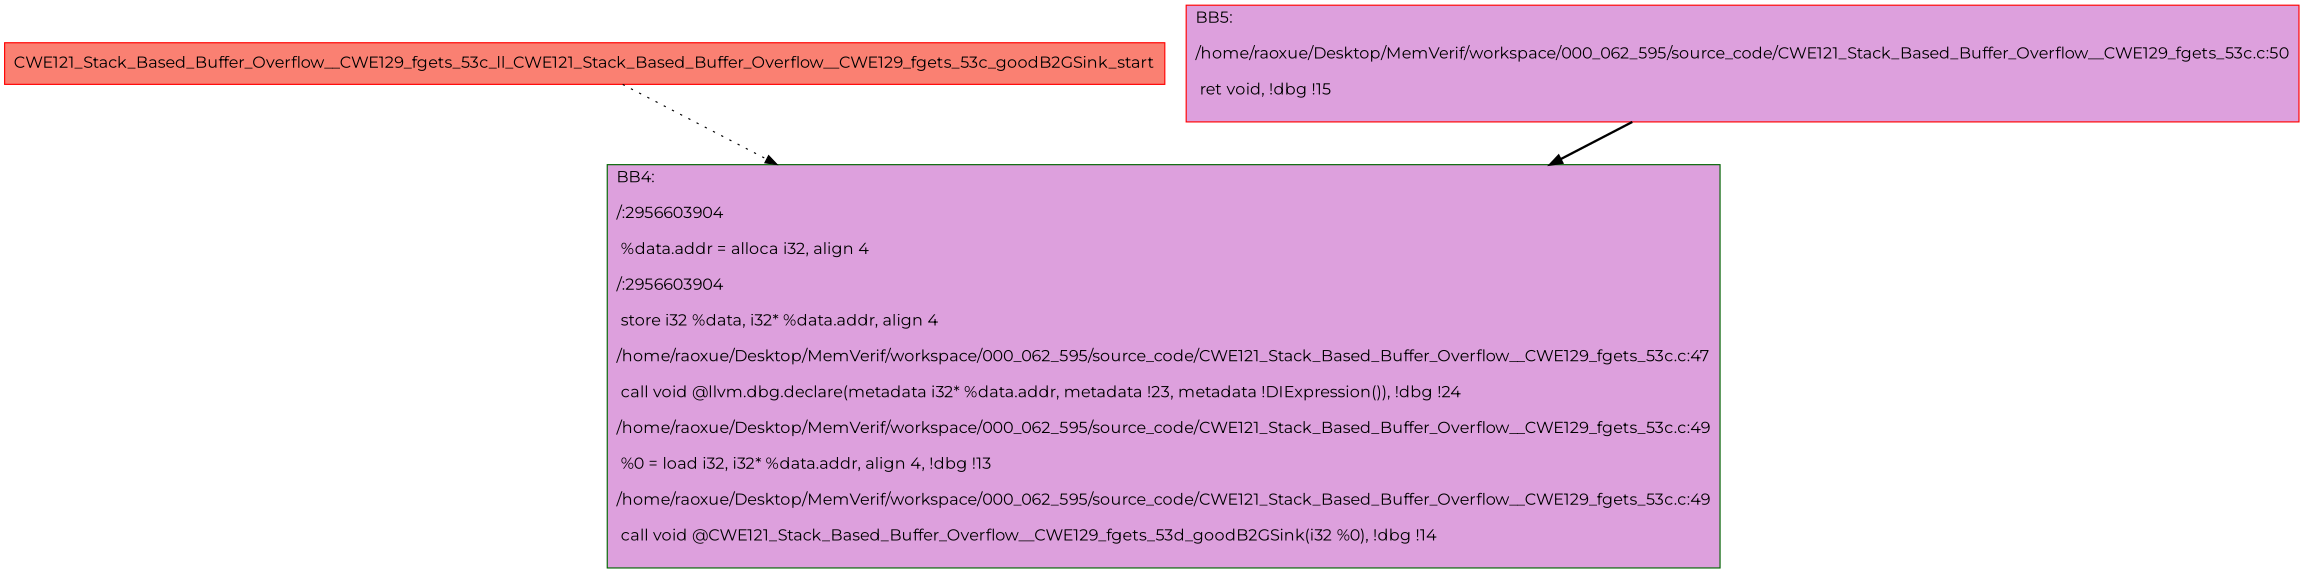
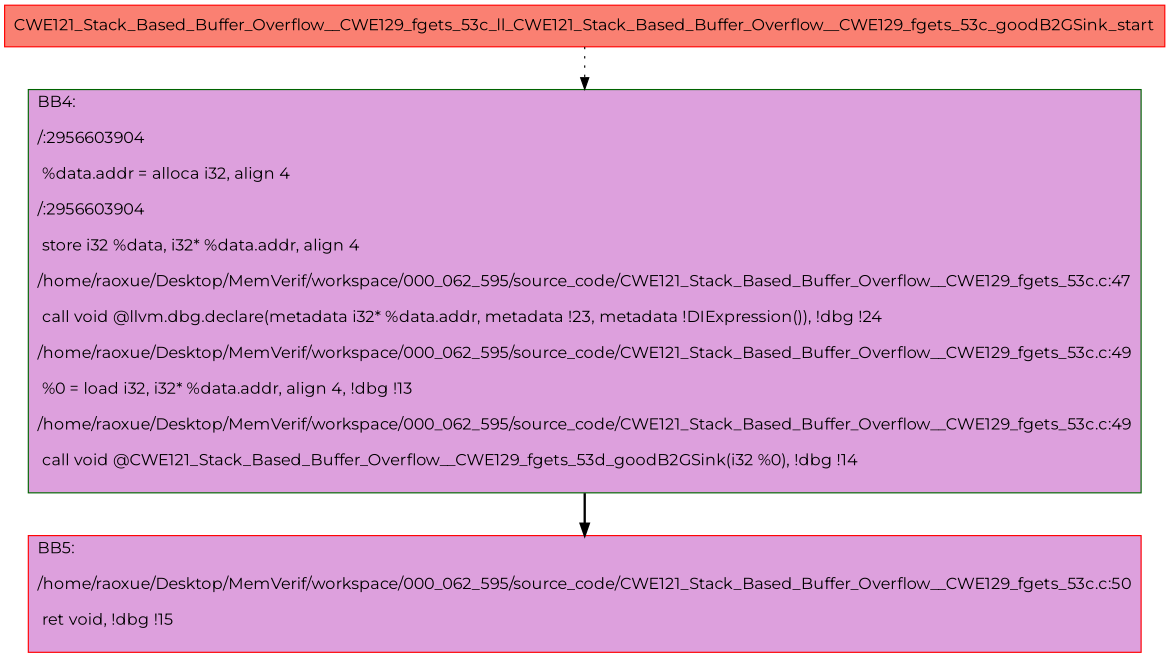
  digraph {
    fontname=Montserrat
    node [shape=record style=filled fillcolor=plum color=red fontname=Montserrat]
    edge [fontname=Montserrat]
    n1 [label="{CWE121_Stack_Based_Buffer_Overflow__CWE129_fgets_53c_ll_CWE121_Stack_Based_Buffer_Overflow__CWE129_fgets_53c_goodB2GSink_start}" fillcolor=salmon]
    n2 [label="{BB4:\l\l/:2956603904\l\n  %data.addr = alloca i32, align 4\l\n/:2956603904\l\n  store i32 %data, i32* %data.addr, align 4\l\n/home/raoxue/Desktop/MemVerif/workspace/000_062_595/source_code/CWE121_Stack_Based_Buffer_Overflow__CWE129_fgets_53c.c:47\l\n  call void @llvm.dbg.declare(metadata i32* %data.addr, metadata !23, metadata !DIExpression()), !dbg !24\l\n/home/raoxue/Desktop/MemVerif/workspace/000_062_595/source_code/CWE121_Stack_Based_Buffer_Overflow__CWE129_fgets_53c.c:49\l\n  %0 = load i32, i32* %data.addr, align 4, !dbg !13\l\n/home/raoxue/Desktop/MemVerif/workspace/000_062_595/source_code/CWE121_Stack_Based_Buffer_Overflow__CWE129_fgets_53c.c:49\l\n  call void @CWE121_Stack_Based_Buffer_Overflow__CWE129_fgets_53d_goodB2GSink(i32 %0), !dbg !14\l\n}" color=darkgreen]
    n3 [label="{BB5:\l\l/home/raoxue/Desktop/MemVerif/workspace/000_062_595/source_code/CWE121_Stack_Based_Buffer_Overflow__CWE129_fgets_53c.c:50\l\n  ret void, !dbg !15\l\n}"]
    n1 -> n2 [style=dotted]
-   n3 -> n2 [style=bold]
+   n2 -> n3 [style=bold]
  }
